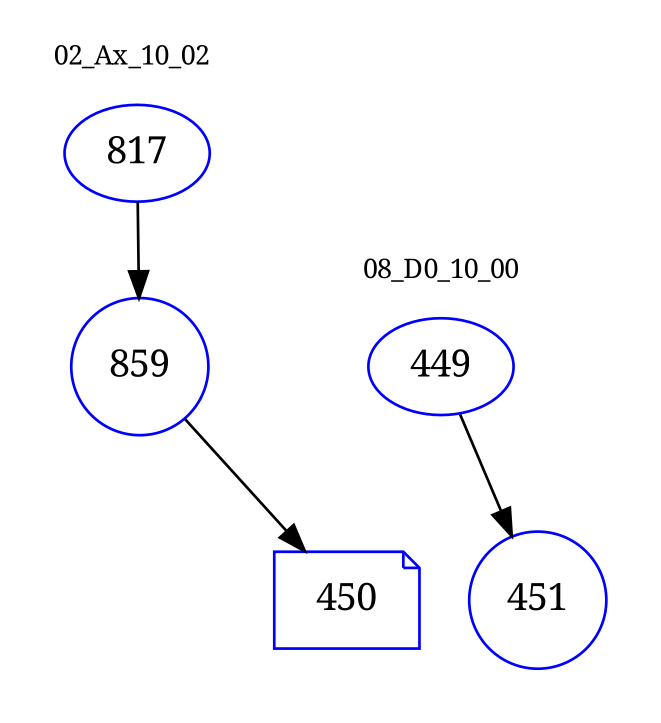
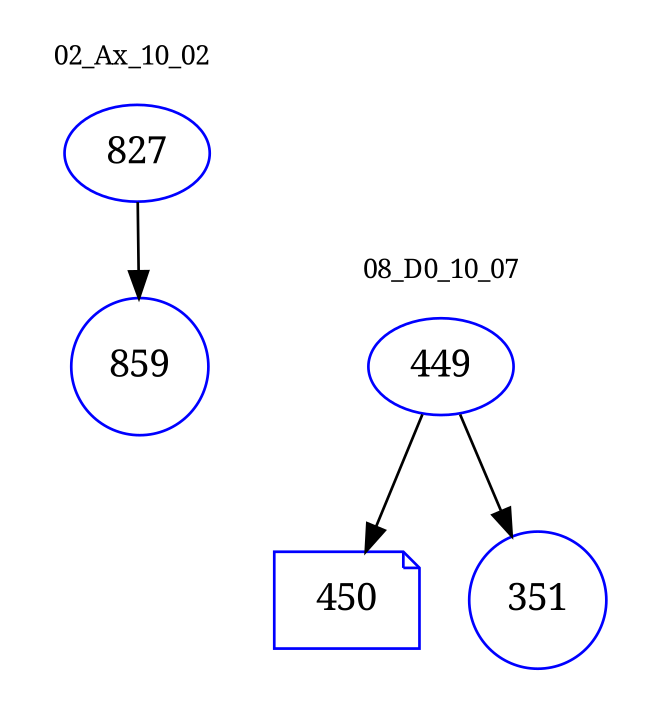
  digraph {
    fontname="Noto Serif"
    node [color=blue fontname="Noto Serif" shape=ellipse]
    edge [color=black fontname="Noto Serif"]
-   n1 [label=817]
+   n1 [label=827]
    n2 [label=859 shape=circle]
    n3 [label=449]
    n4 [label=450 shape=note]
-   n5 [label=451 shape=circle]
+   n5 [label=351 shape=circle]
    subgraph cluster_1 {
      color=white
      fontsize=10
      label="02_Ax_10_02"
      n1
      n2
    }
    subgraph cluster_2 {
      color=white
      fontsize=10
-     label="08_D0_10_00"
+     label="08_D0_10_07"
      n3
      n4
      n5
    }
    n1 -> n2
-   n2 -> n4
+   n3 -> n4
    n3 -> n5
  }
